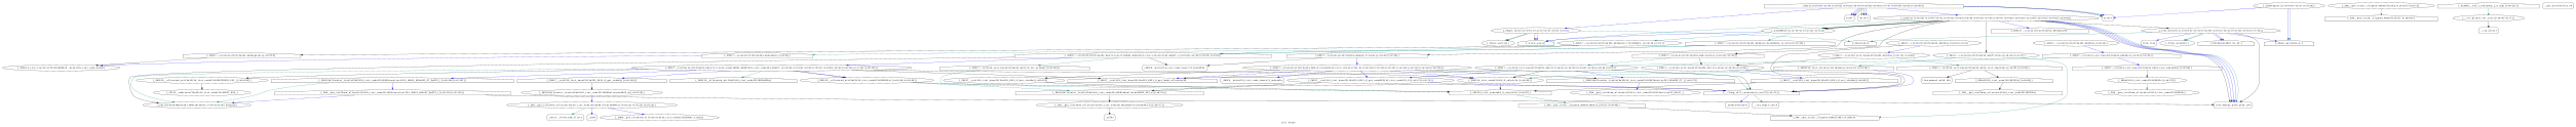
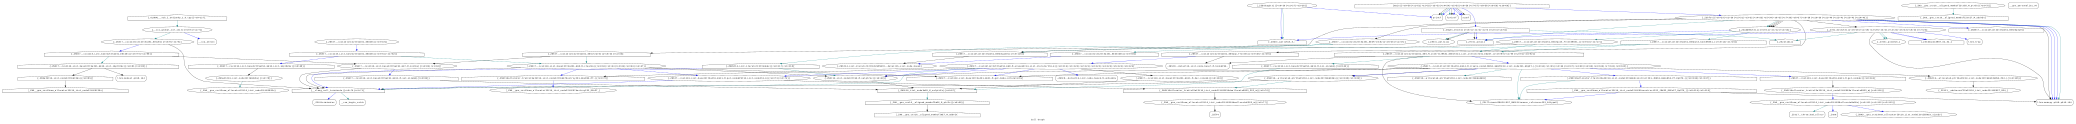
  digraph {
    fontname="Liberation Mono"
    label="Call Graph"
    node [fontname="Liberation Mono" shape=house]
    edge [color=black fontname="Liberation Mono" tailport=s0]
    n1 [label="{_Z5validii}"]
    n2 [label="{_ZN9__gnu_cxx13new_allocatorISt10_List_nodeI2ttEED2Ev}" shape=ellipse]
    n3 [label="{_ZNSt7__cxx114listI2ttSaIS1_EEC2Ev|{<s0>8|<s1>9}}" shape=ellipse]
-   n4 [label="{_ZNSt7__cxx1110_List_baseI2ttSaIS1_EEC2Ev|{<s0>79|<s1>80}}" shape=ellipse]
+   n4 [label="{_ZNSt7__cxx1110_List_baseI2ttSaIS1_EEC2Ev|{<s0>79|<s1>80}}"]
    n5 [label="{__clang_call_terminate|{<s0>70|<s1>71}}"]
    n6 [label="{_ZNSt7__cxx1110_List_baseI2ttSaIS1_EE10_List_implC2Ev|{<s0>81|<s1>82}}"]
    n7 [label="{_ZNSt7__cxx1110_List_baseI2ttSaIS1_EE7_M_initEv|{<s0>83|<s1>84}}" shape=ellipse]
    n8 [label="{__cxa_begin_catch}" shape=Mrecord]
    n9 [label="{_ZSt9terminatev}" shape=Mrecord]
    n10 [label="{_ZNSaISt10_List_nodeI2ttEEC2Ev|{<s0>85}}"]
    n11 [label="{llvm.memset.p0i8.i64}" shape=Mrecord]
    n12 [label="{_ZNSt7__cxx1110_List_baseI2ttSaIS1_EE11_M_set_sizeEm|{<s0>86}}"]
    n13 [label="{_ZNSt10_List_nodeImE9_M_valptrEv|{<s0>87}}"]
    n14 [label="{_ZN9__gnu_cxx16__aligned_membufImE6_M_ptrEv|{<s0>88}}"]
    n15 [label="{_ZN9__gnu_cxx16__aligned_membufImE7_M_addrEv}"]
    n16 [label="{llvm.memcpy.p0i8.p0i8.i64}" shape=Mrecord]
    n17 [label="{_ZSt7forwardIRK2ttEOT_RNSt16remove_referenceIS3_E4typeE}" shape=ellipse]
    n18 [label="{_ZNKSt7__cxx114listI2ttSaIS1_EE5emptyEv}"]
    n19 [label="{_ZNSt15__allocated_ptrISaISt10_List_nodeI2ttEEED2Ev|{<s0>108|<s1>109}}" shape=ellipse]
    n20 [label="{_ZNSt16allocator_traitsISaISt10_List_nodeI2ttEEE10deallocateERS3_PS2_m|{<s0>76}}"]
    n21 [label="{_ZN9__gnu_cxx13new_allocatorISt10_List_nodeI2ttEE10deallocateEPS3_m|{<s0>77}}" shape=ellipse]
    n22 [label="{_ZdlPv}" shape=Mrecord]
    n23 [label="{_ZNSt7__cxx1110_List_baseI2ttSaIS1_EE8_M_clearEv|{<s0>63|<s1>64|<s2>65|<s3>66|<s4>67}}" shape=ellipse]
    n24 [label="{_ZNSt10_List_nodeI2ttE9_M_valptrEv|{<s0>69}}" shape=ellipse]
    n25 [label="{_ZNSt7__cxx1110_List_baseI2ttSaIS1_EE21_M_get_Node_allocatorEv}"]
    n26 [label="{_ZNSt16allocator_traitsISaISt10_List_nodeI2ttEEE7destroyIS1_EEvRS3_PT_|{<s0>72}}"]
    n27 [label="{_ZNSt7__cxx1110_List_baseI2ttSaIS1_EE11_M_put_nodeEPSt10_List_nodeIS1_E|{<s0>73|<s1>74}}" shape=ellipse]
    n28 [label="{_ZN9__gnu_cxx13new_allocatorISt10_List_nodeI2ttEE7destroyIS2_EEvPT_}" shape=ellipse]
    n29 [label="{_ZN9__gnu_cxx16__aligned_membufI2ttE6_M_ptrEv|{<s0>75}}" shape=ellipse]
    n30 [label="{_ZN9__gnu_cxx16__aligned_membufI2ttE7_M_addrEv}"]
    n31 [label="{_ZN9__gnu_cxx13new_allocatorISt10_List_nodeI2ttEE9constructIS2_JRKS2_EEEvPT_DpOT0_|{<s0>114|<s1>115}}"]
    n32 [label="{_GLOBAL__sub_I_ardiankp_1_0.cpp|{<s0>127}}"]
    n33 [label="{__cxx_global_var_init|{<s0>6|<s1>7}}" shape=ellipse]
    n34 [label="{__cxa_atexit}" shape=Mrecord]
    n35 [label="{_Z7dec_posiRiS_}" shape=ellipse]
    n36 [label="{_ZN9__gnu_cxx13new_allocatorISt10_List_nodeI2ttEEC2Ev}"]
    n37 [label="{_ZNSt7__cxx114listI2ttSaIS1_EE9push_backERKS1_|{<s0>14|<s1>15}}"]
    n38 [label="{_ZNSt7__cxx114listI2ttSaIS1_EE3endEv|{<s0>93}}"]
    n39 [label="{_ZNSt7__cxx114listI2ttSaIS1_EE9_M_insertIJRKS1_EEEvSt14_List_iteratorIS1_EDpOT_|{<s0>89|<s1>90|<s2>91|<s3>92}}"]
    n40 [label="{_ZNSt14_List_iteratorI2ttEC2EPNSt8__detail15_List_node_baseE}" shape=ellipse]
    n41 [label="{_ZNSt7__cxx114listI2ttSaIS1_EE14_M_create_nodeIJRKS1_EEEPSt10_List_nodeIS1_EDpOT_|{<s0>94|<s1>95|<s2>96|<s3>97|<s4>98|<s5>99|<s6>100|<s7>101|<s8>102}}" shape=ellipse]
    n42 [label="{_ZNSt8__detail15_List_node_base7_M_hookEPS0_}" shape=Mrecord]
    n43 [label="{_ZNSt7__cxx1110_List_baseI2ttSaIS1_EE11_M_inc_sizeEm|{<s0>103}}"]
    n44 [label="{_ZNSt15__allocated_ptrISaISt10_List_nodeI2ttEEEC2ERS3_PS2_|{<s0>105}}" shape=ellipse]
    n45 [label="{_ZNSt16allocator_traitsISaISt10_List_nodeI2ttEEE9constructIS1_JRKS1_EEEvRS3_PT_DpOT0_|{<s0>106|<s1>107}}"]
    n46 [label="{_ZNSt7__cxx1110_List_baseI2ttSaIS1_EE11_M_get_nodeEv|{<s0>104}}"]
    n47 [label="{_ZNSt15__allocated_ptrISaISt10_List_nodeI2ttEEEaSEDn}"]
    n48 [label="{_ZSt11__addressofISaISt10_List_nodeI2ttEEEPT_RS4_}" shape=ellipse]
    n49 [label="{_ZNSt16allocator_traitsISaISt10_List_nodeI2ttEEE8allocateERS3_m|{<s0>110}}" shape=ellipse]
    n50 [label="{printf}" shape=Mrecord]
    n51 [label="{scanf}" shape=Mrecord]
    n52 [label="{_ZSt17__throw_bad_allocv}" shape=Mrecord]
    n53 [label="{_ZNSt7__cxx114listI2ttSaIS1_EE8_M_eraseESt14_List_iteratorIS1_E|{<s0>119|<s1>120|<s2>121|<s3>122|<s4>123|<s5>124|<s6>125}}" shape=ellipse]
    n54 [label="{_ZNSt7__cxx1110_List_baseI2ttSaIS1_EE11_M_dec_sizeEm|{<s0>126}}" shape=ellipse]
    n55 [label="{_ZNSt8__detail15_List_node_base9_M_unhookEv}" shape=Mrecord]
    n56 [label="{_Z8enc_walliii}" shape=ellipse]
    n57 [label="{_ZNSt7__cxx114listI2ttSaIS1_EED2Ev|{<s0>10}}" shape=ellipse]
    n58 [label="{_ZNSt7__cxx1110_List_baseI2ttSaIS1_EED2Ev|{<s0>61|<s1>62}}"]
    n59 [label="{_ZNSt7__cxx1110_List_baseI2ttSaIS1_EE10_List_implD2Ev|{<s0>68}}"]
    n60 [label="{_ZNSaISt10_List_nodeI2ttEED2Ev|{<s0>78}}" shape=ellipse]
    n61 [label="{_ZSt3maxIiERKT_S2_S2_}"]
    n62 [label="{_ZNSt7__cxx114listI2ttSaIS1_EE5frontEv|{<s0>46|<s1>47}}" shape=ellipse]
    n63 [label="{_ZNSt7__cxx114listI2ttSaIS1_EE5beginEv|{<s0>116}}"]
    n64 [label="{_ZNKSt14_List_iteratorI2ttEdeEv|{<s0>117|<s1>118}}"]
    n65 [label="{_ZN9__gnu_cxx13new_allocatorISt10_List_nodeI2ttEE8allocateEmPKv|{<s0>111|<s1>112|<s2>113}}" shape=ellipse]
    n66 [label="{_Znwm}" shape=Mrecord]
    n67 [label="{_ZNK9__gnu_cxx13new_allocatorISt10_List_nodeI2ttEE8max_sizeEv}" shape=ellipse]
-   n68 [label="{_Z9gen_shootv|{<s0>1|<s1>2|<s2>3|<s3>4|<s4>5}}" shape=ellipse]
+   n68 [label="{_Z9gen_shootv|{<s0>1|<s1>2|<s2>3|<s3>4|<s4>5}}"]
    n69 [label="{_Z7enc_posii}"]
    n70 [label="{_ZNSt7__cxx114listI2ttSaIS1_EE10push_frontERKS1_|{<s0>16|<s1>17}}" shape=ellipse]
    n71 [label="{_Z3bfsv|{<s0>29|<s1>30|<s2>31|<s3>32|<s4>33|<s5>34|<s6>35|<s7>36|<s8>37|<s9>38|<s10>39|<s11>40|<s12>41|<s13>42|<s14>43}}" shape=ellipse]
    n72 [label="{_ZNSt7__cxx114listI2ttSaIS1_EE5clearEv|{<s0>44|<s1>45}}"]
    n73 [label="{_Z3addRK2ttii|{<s0>11|<s1>12|<s2>13}}" shape=ellipse]
    n74 [label="{_ZNSt7__cxx114listI2ttSaIS1_EE9pop_frontEv|{<s0>48|<s1>49}}"]
    n75 [label="{_Z7do_move2tti|{<s0>18|<s1>19|<s2>20|<s3>21|<s4>22|<s5>23|<s6>24|<s7>25}}" shape=ellipse]
    n76 [label="{_Z8dec_walliRiS_S_}"]
    n77 [label="{llvm.trap}" shape=Mrecord]
    n78 [label="{fprintf}" shape=Mrecord]
    n79 [label="{_Z5debug2tti|{<s0>26|<s1>27|<s2>28}}" shape=ellipse]
    n80 [label="{main|{<s0>50|<s1>51|<s2>52|<s3>53|<s4>54|<s5>55|<s6>56|<s7>57|<s8>58|<s9>59|<s10>60}}"]
    n81 [label="{__gxx_personality_v0}" shape=Mrecord]
    n3 -> n4 [color=blue]
    n3 -> n5 [tailport=s1]
    n4 -> n6 [color=teal]
    n4 -> n7 [tailport=s1]
    n5 -> n8 [color=teal]
    n5 -> n9 [color=blue tailport=s1]
    n6 -> n10
    n6 -> n11 [tailport=s1]
    n7 -> n5 [tailport=s1]
    n7 -> n12 [color=blue]
    n10 -> n36
    n12 -> n13
    n13 -> n14 [color=teal]
    n14 -> n15
    n19 -> n5 [tailport=s1]
    n19 -> n20 [color=teal]
    n20 -> n21
    n21 -> n22
    n23 -> n5 [tailport=s4]
    n23 -> n24
    n23 -> n25 [tailport=s1]
    n23 -> n26 [color=blue tailport=s2]
    n23 -> n27 [color=blue tailport=s3]
    n24 -> n13
    n26 -> n28 [color=blue]
    n27 -> n5 [color=blue tailport=s1]
    n27 -> n20
    n29 -> n30 [color=teal]
    n31 -> n16 [tailport=s1]
    n31 -> n17 [color=blue]
    n32 -> n33 [color=teal]
-   n33 -> n34 [tailport=s1]
+   n33 -> n3 [color=teal]
+   n33 -> n34 [color=blue tailport=s1]
    n37 -> n38 [color=teal]
    n37 -> n39 [color=teal tailport=s1]
    n38 -> n40 [color=blue]
    n39 -> n17
    n39 -> n41 [color=blue tailport=s1]
    n39 -> n42 [tailport=s2]
    n39 -> n43 [color=teal tailport=s3]
    n41 -> n17 [color=teal tailport=s4]
    n41 -> n19 [tailport=s7]
    n41 -> n19 [color=blue tailport=s8]
    n41 -> n24 [tailport=s3]
    n41 -> n25 [tailport=s1]
    n41 -> n44 [tailport=s2]
    n41 -> n45 [color=blue tailport=s5]
    n41 -> n46 [color=blue]
    n41 -> n47 [color=teal tailport=s6]
    n43 -> n13 [color=teal]
    n44 -> n48
    n45 -> n17 [color=teal]
    n45 -> n31 [color=blue tailport=s1]
    n46 -> n49
    n49 -> n65 [color=blue]
    n53 -> n5 [color=teal tailport=s6]
    n53 -> n24 [color=blue tailport=s3]
    n53 -> n25 [color=blue tailport=s2]
    n53 -> n26 [tailport=s4]
    n53 -> n27 [color=blue tailport=s5]
    n53 -> n54
    n53 -> n55 [color=blue tailport=s1]
    n54 -> n13
    n57 -> n58 [color=blue]
    n58 -> n23 [color=teal]
    n58 -> n59 [color=blue tailport=s1]
    n59 -> n60
    n60 -> n2 [color=teal]
-   n62 -> n15 [color=teal]
+   n62 -> n63 [color=teal]
    n62 -> n64 [color=teal tailport=s1]
    n63 -> n40
    n64 -> n5 [color=blue tailport=s1]
    n64 -> n24 [color=teal]
    n65 -> n52 [color=teal tailport=s1]
    n65 -> n66 [color=blue tailport=s2]
    n65 -> n67 [color=blue]
    n68 -> n1 [color=teal]
    n68 -> n56 [color=teal tailport=s1]
    n68 -> n56 [tailport=s4]
    n68 -> n69 [tailport=s2]
    n68 -> n69 [color=blue tailport=s3]
    n70 -> n39 [color=teal tailport=s1]
    n70 -> n63
    n71 -> n16 [tailport=s4]
    n71 -> n16 [color=blue tailport=s7]
    n71 -> n16 [color=blue tailport=s9]
    n71 -> n16 [color=blue tailport=s11]
    n71 -> n16 [color=teal tailport=s13]
    n71 -> n18 [color=blue tailport=s2]
    n71 -> n62 [tailport=s3]
    n71 -> n69 [color=teal tailport=s6]
    n71 -> n72
    n71 -> n73 [color=teal tailport=s1]
    n71 -> n73 [tailport=s10]
    n71 -> n73 [tailport=s12]
    n71 -> n73 [tailport=s14]
    n71 -> n74 [tailport=s5]
    n71 -> n75 [tailport=s8]
    n72 -> n7 [tailport=s1]
    n72 -> n23 [color=teal]
    n73 -> n37 [color=teal tailport=s1]
    n73 -> n69 [color=blue]
    n73 -> n70 [color=teal tailport=s2]
    n74 -> n42
    n74 -> n53 [color=blue tailport=s1]
    n75 -> n1 [color=teal tailport=s1]
    n75 -> n16
    n75 -> n35 [color=teal tailport=s4]
    n75 -> n35 [color=teal tailport=s6]
    n75 -> n61 [color=blue tailport=s3]
    n75 -> n61 [color=blue tailport=s5]
    n75 -> n76 [color=blue tailport=s2]
    n75 -> n77 [color=blue tailport=s7]
    n79 -> n50 [color=blue tailport=s2]
    n79 -> n76 [color=blue]
    n79 -> n76 [color=teal tailport=s1]
    n80 -> n50 [tailport=s5]
    n80 -> n50 [color=teal tailport=s6]
    n80 -> n50 [color=blue tailport=s7]
    n80 -> n51 [color=blue]
    n80 -> n51 [color=blue tailport=s1]
    n80 -> n51 [tailport=s2]
    n80 -> n68 [color=blue tailport=s3]
    n80 -> n71 [color=blue tailport=s4]
    n80 -> n78 [color=teal tailport=s8]
    n80 -> n78 [tailport=s9]
    n80 -> n78 [color=blue tailport=s10]
  }
